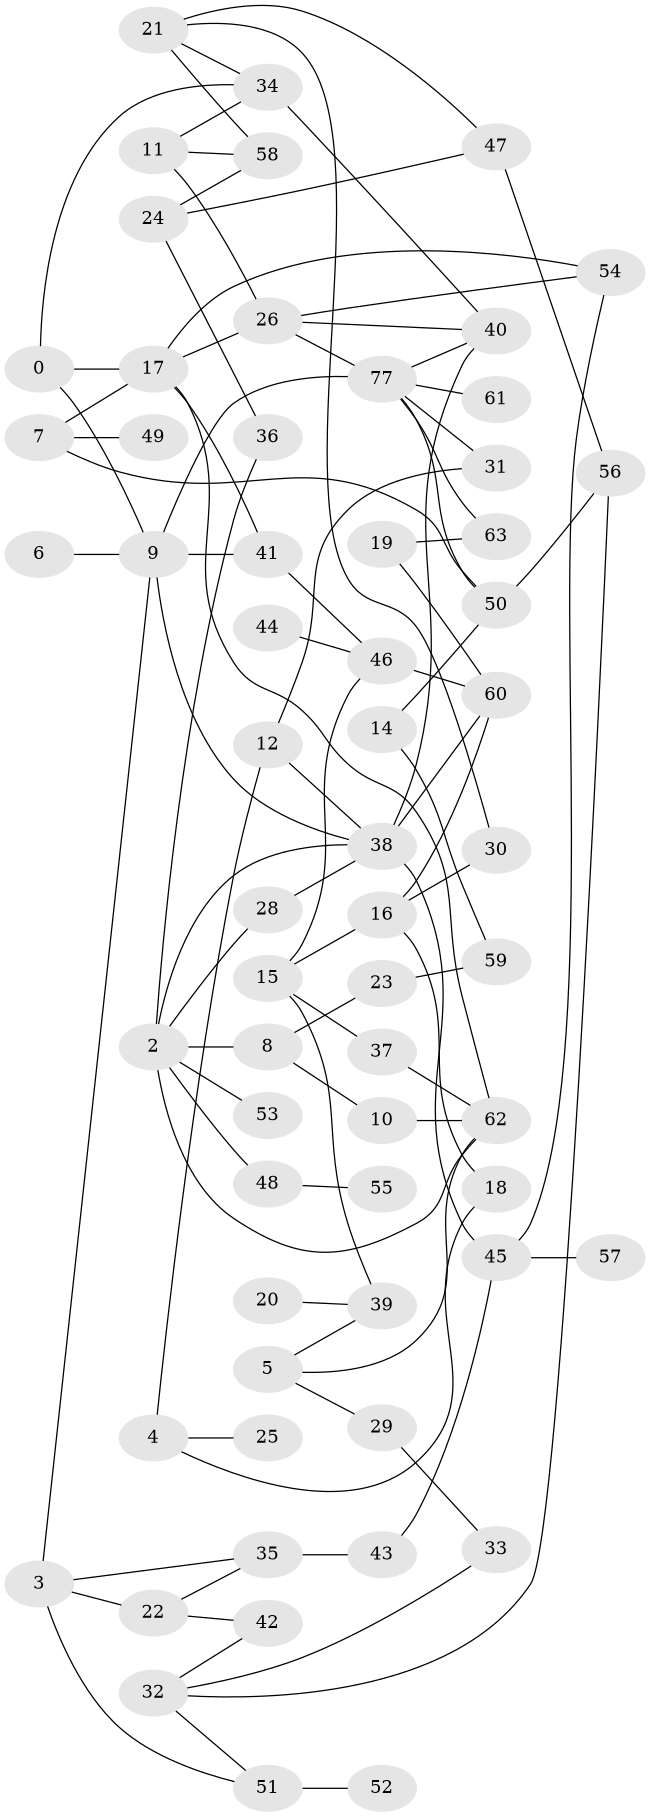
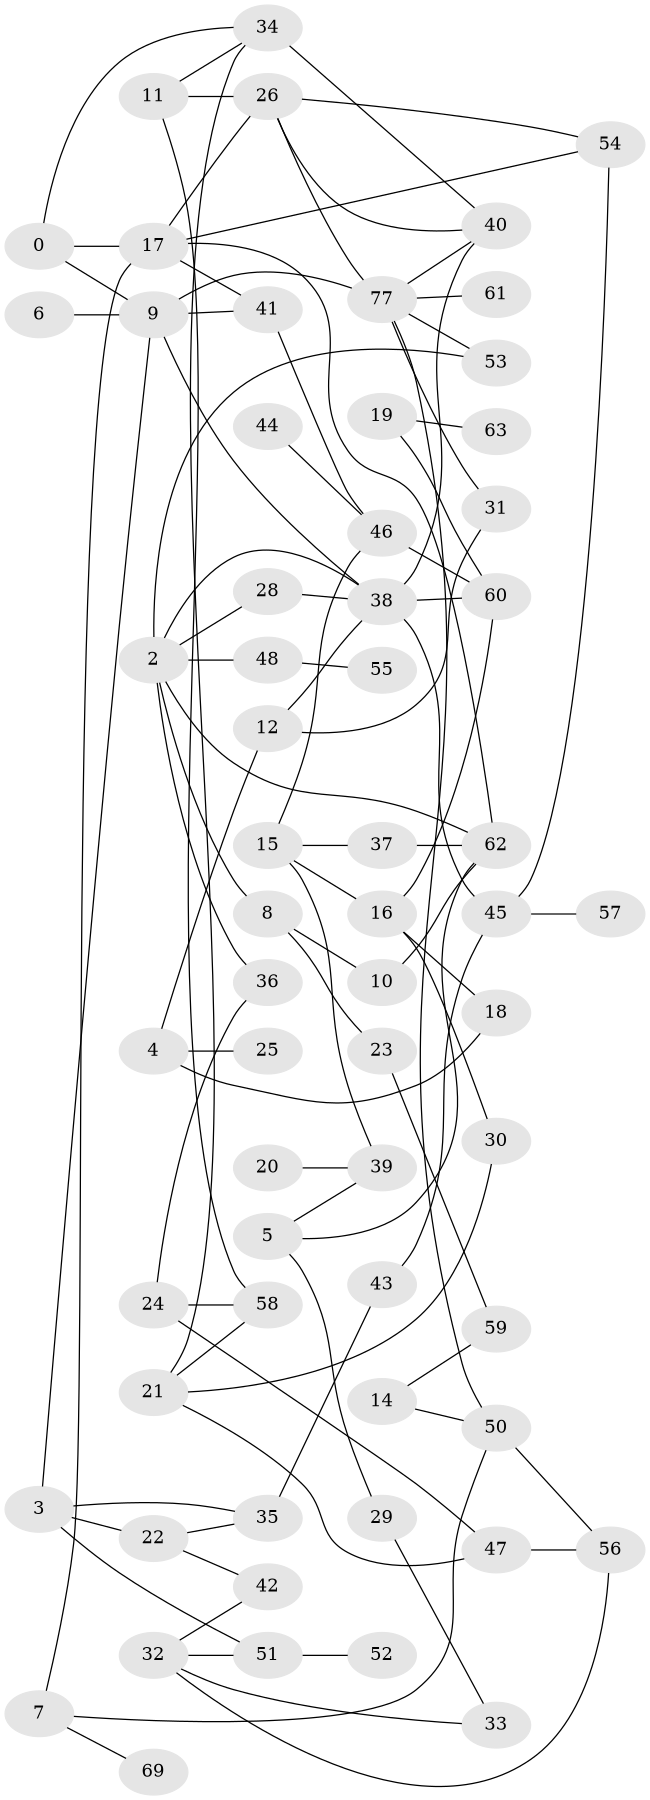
  graph {
    rankdir=LR
    node [color=gray90 style=filled]
    edge [weight=1.0]
    n1 [label=0]
    9
    17
    34
    38
    n6 [label=77]
    41
    62
    26
    54
    40
    2
    8
    28
    36
    48
    53
    10
    23
    60
    45
    55
    3
    22
    35
    51
    42
    43
    52
    4
    12
    18
    25
    31
    5
    29
    39
    33
    6
    32
    56
    7
-   49
+   49 [label=69]
    50
    59
    61
    46
    11
    58
    14
    15
    16
    37
    30
    19
    63
    20
    21
    47
    24
    57
    44
    n1 -- 9 [weight=2.0]
    n1 -- 17
    n1 -- 34
    9 -- 38
    9 -- n6
    9 -- 41
    17 -- 41
    17 -- 62
    17 -- 26
    17 -- 54
    34 -- 40
    38 -- 40
    38 -- 60
    38 -- 45
    n6 -- 40
-   n6 -- 63
+   n6 -- 53
    n6 -- 31
    n6 -- 50
    n6 -- 61
    41 -- 46
    26 -- n6
    26 -- 54
    26 -- 40
    2 -- 38
    2 -- 62
    2 -- 8
    2 -- 28
    2 -- 36
    2 -- 48
    2 -- 53
    8 -- 10
    8 -- 23
    28 -- 38
    48 -- 55
    10 -- 62
    23 -- 59
    45 -- 54
    45 -- 57
    3 -- 9
    3 -- 22
    3 -- 35
    3 -- 51
    22 -- 35
    22 -- 42
    35 -- 43
    51 -- 52
    43 -- 45
    4 -- 12
    4 -- 18
    4 -- 25
    12 -- 38
    12 -- 31
    5 -- 62 [weight=2.0]
    5 -- 29
    5 -- 39
    29 -- 33
    6 -- 9
    32 -- 51
    32 -- 42
    32 -- 33
    32 -- 56
    7 -- 17
    7 -- 49
    7 -- 50
    50 -- 56
    46 -- 60
    11 -- 34
    11 -- 26
    11 -- 58
    14 -- 50
    14 -- 59
    15 -- 39
    15 -- 46
    15 -- 16
    15 -- 37
    16 -- 60
    16 -- 18
    16 -- 30
    37 -- 62
    19 -- 60
    19 -- 63
    20 -- 39
    21 -- 34
    21 -- 58
    21 -- 30
    21 -- 47
    47 -- 56 [weight=2.0]
    24 -- 36
    24 -- 58
    24 -- 47
    44 -- 46
  }
